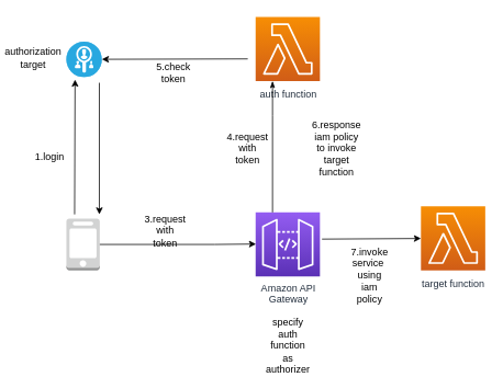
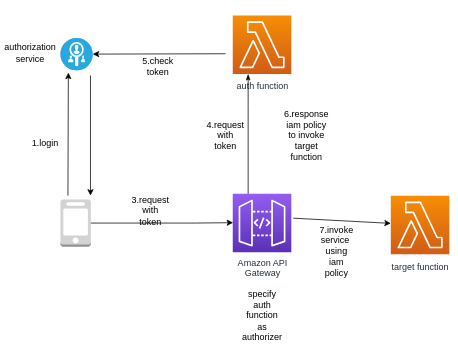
  <mxCell id="0" />
  <mxCell id="1" parent="0" />
  <mxCell id="2" value="auth function" style="outlineConnect=0;fontColor=#232F3E;gradientColor=#F78E04;gradientDirection=north;fillColor=#D05C17;strokeColor=#ffffff;dashed=0;verticalLabelPosition=bottom;verticalAlign=top;align=center;html=1;fontSize=12;fontStyle=0;aspect=fixed;shape=mxgraph.aws4.resourceIcon;resIcon=mxgraph.aws4.lambda;labelBackgroundColor=#ffffff;spacingTop=3;" parent="1" vertex="1"><mxGeometry x="309.5" y="20" width="78" height="78" as="geometry" /></mxCell>
  <mxCell id="3" value="Amazon API&lt;br&gt;Gateway&lt;br&gt;" style="outlineConnect=0;fontColor=#232F3E;gradientColor=#945DF2;gradientDirection=north;fillColor=#5A30B5;strokeColor=#ffffff;dashed=0;verticalLabelPosition=bottom;verticalAlign=top;align=center;html=1;fontSize=12;fontStyle=0;aspect=fixed;shape=mxgraph.aws4.resourceIcon;resIcon=mxgraph.aws4.api_gateway;labelBackgroundColor=#ffffff;" parent="1" vertex="1"><mxGeometry x="309.5" y="257.5" width="78" height="78" as="geometry" /></mxCell>
- <mxCell id="4" value="&lt;div&gt;target function&lt;/div&gt;" style="outlineConnect=0;fontColor=#232F3E;gradientColor=#F78E04;gradientDirection=north;fillColor=#D05C17;strokeColor=#ffffff;dashed=0;verticalLabelPosition=bottom;verticalAlign=top;align=center;html=1;fontSize=12;fontStyle=0;aspect=fixed;shape=mxgraph.aws4.resourceIcon;resIcon=mxgraph.aws4.lambda;labelBackgroundColor=#ffffff;spacingTop=3;" vertex="1" parent="1"><mxGeometry x="510" y="250" width="78" height="78" as="geometry" /></mxCell>
+ <mxCell id="4" value="&lt;div&gt;target function&lt;/div&gt;" style="outlineConnect=0;fontColor=#232F3E;gradientColor=#F78E04;gradientDirection=north;fillColor=#D05C17;strokeColor=#ffffff;dashed=0;verticalLabelPosition=bottom;verticalAlign=top;align=center;html=1;fontSize=12;fontStyle=0;aspect=fixed;shape=mxgraph.aws4.resourceIcon;resIcon=mxgraph.aws4.lambda;labelBackgroundColor=#ffffff;spacingTop=3;" vertex="1" parent="1"><mxGeometry x="520" y="260" width="78" height="78" as="geometry" /></mxCell>
  <mxCell id="5" value="" style="outlineConnect=0;dashed=0;verticalLabelPosition=bottom;verticalAlign=top;align=center;html=1;shape=mxgraph.aws3.mobile_client;fillColor=#D2D3D3;gradientColor=none;" vertex="1" parent="1"><mxGeometry x="80" y="265" width="40.5" height="63" as="geometry" /></mxCell>
  <mxCell id="6" value="" style="edgeStyle=orthogonalEdgeStyle;rounded=0;orthogonalLoop=1;jettySize=auto;html=1;" edge="1" parent="1" source="5"><mxGeometry relative="1" as="geometry"><mxPoint x="380.059" y="158" as="sourcePoint" /><mxPoint x="310" y="296" as="targetPoint" /><Array as="points"><mxPoint x="260" y="296" /><mxPoint x="260" y="296" /></Array></mxGeometry></mxCell>
  <mxCell id="7" value="" style="edgeStyle=orthogonalEdgeStyle;rounded=0;orthogonalLoop=1;jettySize=auto;html=1;startArrow=classicThin;startFill=1;endArrow=none;endFill=0;" edge="1" parent="1" source="2"><mxGeometry relative="1" as="geometry"><mxPoint x="329.999" y="148" as="sourcePoint" /><mxPoint x="329.999" y="257.5" as="targetPoint" /><Array as="points"><mxPoint x="330" y="140" /><mxPoint x="330" y="140" /></Array></mxGeometry></mxCell>
  <mxCell id="8" value="3.request with token" style="text;html=1;strokeColor=none;fillColor=none;align=center;verticalAlign=middle;whiteSpace=wrap;rounded=0;" vertex="1" parent="1"><mxGeometry x="180" y="270" width="40" height="20" as="geometry" /></mxCell>
  <mxCell id="9" value="4.request&lt;br&gt;with token" style="text;html=1;strokeColor=none;fillColor=none;align=center;verticalAlign=middle;whiteSpace=wrap;rounded=0;" vertex="1" parent="1"><mxGeometry x="280" y="170" width="40" height="20" as="geometry" /></mxCell>
  <mxCell id="10" value="" style="fillColor=#28A8E0;verticalLabelPosition=bottom;html=1;strokeColor=#ffffff;verticalAlign=top;align=center;points=[[0.145,0.145,0],[0.5,0,0],[0.855,0.145,0],[1,0.5,0],[0.855,0.855,0],[0.5,1,0],[0.145,0.855,0],[0,0.5,0]];pointerEvents=1;shape=mxgraph.cisco_safe.compositeIcon;bgIcon=ellipse;resIcon=mxgraph.cisco_safe.capability.identity_authorization_alt;" vertex="1" parent="1"><mxGeometry x="80" y="50" width="43" height="43" as="geometry" /></mxCell>
- <mxCell id="11" value="authorization target" style="text;html=1;strokeColor=none;fillColor=none;align=center;verticalAlign=middle;whiteSpace=wrap;rounded=0;" vertex="1" parent="1"><mxGeometry x="20" y="60" width="40" height="20" as="geometry" /></mxCell>
+ <mxCell id="11" value="authorization service" style="text;html=1;strokeColor=none;fillColor=none;align=center;verticalAlign=middle;whiteSpace=wrap;rounded=0;" vertex="1" parent="1"><mxGeometry x="20" y="60" width="40" height="20" as="geometry" /></mxCell>
  <mxCell id="12" value="" style="endArrow=classic;html=1;entryX=0.245;entryY=1.075;entryDx=0;entryDy=0;entryPerimeter=0;" edge="1" parent="1" target="10"><mxGeometry width="50" height="50" relative="1" as="geometry"><mxPoint x="90" y="260" as="sourcePoint" /><mxPoint x="490" y="100" as="targetPoint" /></mxGeometry></mxCell>
  <mxCell id="13" value="1.login" style="text;html=1;strokeColor=none;fillColor=none;align=center;verticalAlign=middle;whiteSpace=wrap;rounded=0;" vertex="1" parent="1"><mxGeometry x="40" y="180" width="40" height="20" as="geometry" /></mxCell>
  <mxCell id="14" value="" style="endArrow=classic;html=1;" edge="1" parent="1"><mxGeometry width="50" height="50" relative="1" as="geometry"><mxPoint x="120" y="100" as="sourcePoint" /><mxPoint x="120" y="260" as="targetPoint" /></mxGeometry></mxCell>
  <mxCell id="15" value="specify auth function as authorizer" style="text;html=1;strokeColor=none;fillColor=none;align=center;verticalAlign=middle;whiteSpace=wrap;rounded=0;" vertex="1" parent="1"><mxGeometry x="328.5" y="410" width="40" height="20" as="geometry" /></mxCell>
  <mxCell id="16" value="" style="endArrow=classic;html=1;entryX=1;entryY=0.5;entryDx=0;entryDy=0;entryPerimeter=0;" edge="1" parent="1" target="10"><mxGeometry width="50" height="50" relative="1" as="geometry"><mxPoint x="300" y="71" as="sourcePoint" /><mxPoint x="490" y="170" as="targetPoint" /></mxGeometry></mxCell>
  <mxCell id="17" value="5.check token" style="text;html=1;strokeColor=none;fillColor=none;align=center;verticalAlign=middle;whiteSpace=wrap;rounded=0;" vertex="1" parent="1"><mxGeometry x="190" y="78" width="40" height="20" as="geometry" /></mxCell>
  <mxCell id="18" value="6.response&lt;br&gt;iam policy&lt;br&gt;to invoke&lt;br&gt;target function" style="text;html=1;strokeColor=none;fillColor=none;align=center;verticalAlign=middle;whiteSpace=wrap;rounded=0;" vertex="1" parent="1"><mxGeometry x="387.5" y="170" width="40" height="20" as="geometry" /></mxCell>
  <mxCell id="19" value="" style="endArrow=classic;html=1;" edge="1" parent="1" target="4"><mxGeometry width="50" height="50" relative="1" as="geometry"><mxPoint x="390" y="290" as="sourcePoint" /><mxPoint x="490" y="200" as="targetPoint" /></mxGeometry></mxCell>
  <mxCell id="20" value="7.invoke&lt;br&gt;service&amp;nbsp;&lt;br&gt;using iam policy" style="text;html=1;strokeColor=none;fillColor=none;align=center;verticalAlign=middle;whiteSpace=wrap;rounded=0;" vertex="1" parent="1"><mxGeometry x="427.5" y="324" width="40" height="20" as="geometry" /></mxCell>
